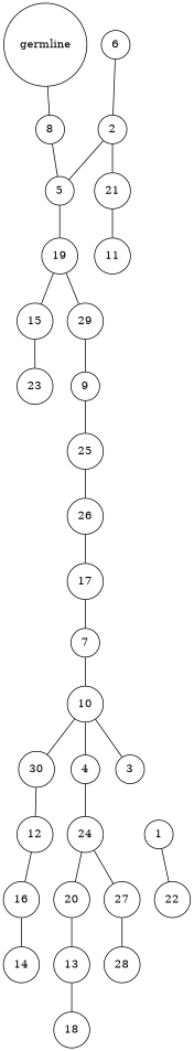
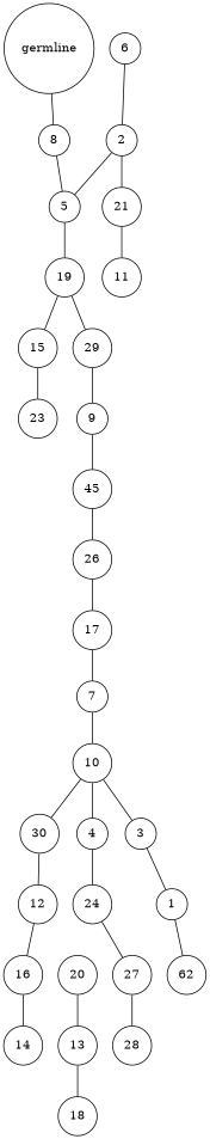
  graph {
    rankdir=UD
    splines=line
    node [shape=circle]
    n1 [label=germline]
    n2 [label=8]
    n3 [label=5]
    n4 [label=6]
    n5 [label=2]
    n6 [label=21]
    n7 [label=11]
    n8 [label=19]
    n9 [label=15]
    n10 [label=29]
    n11 [label=23]
    n12 [label=9]
-   n13 [label=25]
+   n13 [label=45]
    n14 [label=26]
    n15 [label=17]
    n16 [label=7]
    n17 [label=10]
    n18 [label=30]
    n19 [label=4]
    n20 [label=3]
    n21 [label=12]
    n22 [label=24]
    n23 [label=1]
    n24 [label=16]
    n25 [label=14]
    n26 [label=20]
    n27 [label=27]
    n28 [label=13]
    n29 [label=18]
-   n30 [label=22]
+   n30 [label=62]
    n31 [label=28]
    n1 -- n2
    n2 -- n3
    n3 -- n8
    n4 -- n5
    n5 -- n3
    n5 -- n6
    n6 -- n7
    n8 -- n9
    n8 -- n10
    n9 -- n11
    n10 -- n12
    n12 -- n13
    n13 -- n14
    n14 -- n15
    n15 -- n16
    n16 -- n17
    n17 -- n18
    n17 -- n19
    n17 -- n20
    n18 -- n21
    n19 -- n22
+   n20 -- n23
    n21 -- n24
-   n22 -- n26
    n22 -- n27
    n23 -- n30
    n24 -- n25
    n26 -- n28
    n27 -- n31
    n28 -- n29
  }
